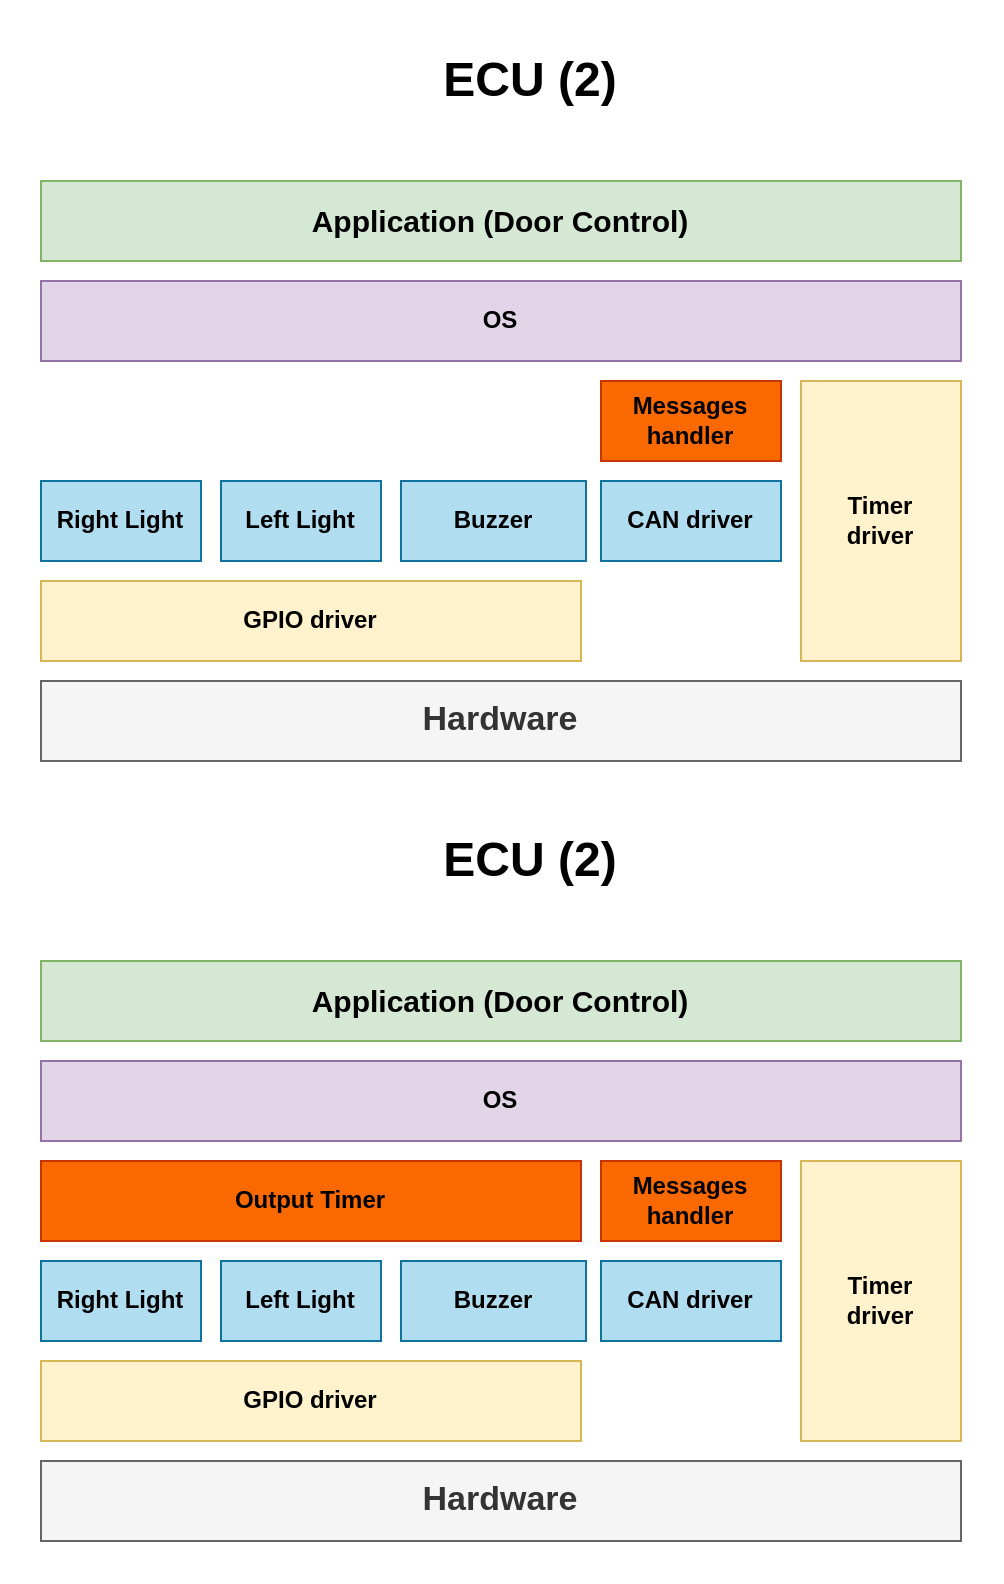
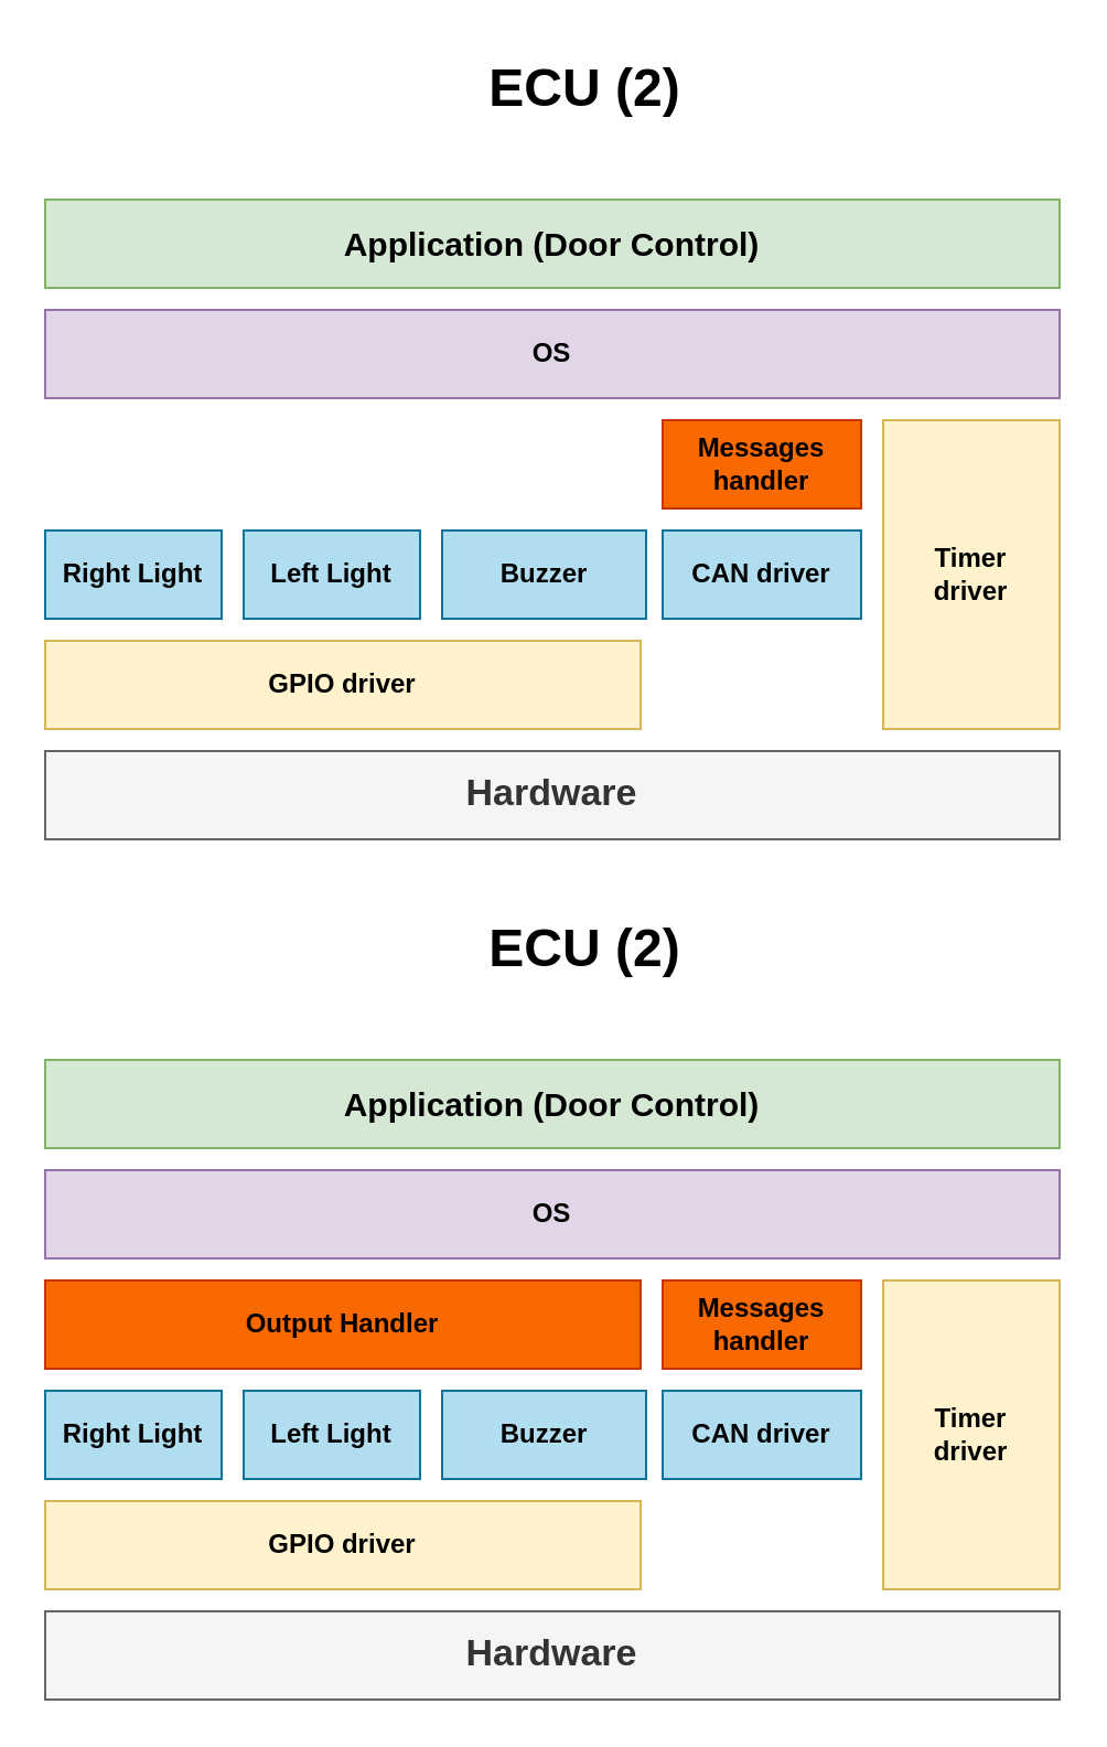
  <mxCell id="0" />
  <mxCell id="1" parent="0" />
  <mxCell id="2" value="Hardware" style="rounded=0;whiteSpace=wrap;html=1;fillColor=#f5f5f5;fontColor=#333333;strokeColor=#666666;fontStyle=1;fontSize=17;" parent="1" vertex="1"><mxGeometry x="20" y="340" width="460" height="40" as="geometry" /></mxCell>
  <mxCell id="3" value="GPIO driver" style="rounded=0;whiteSpace=wrap;html=1;fillColor=#fff2cc;strokeColor=#d6b656;fontStyle=1" parent="1" vertex="1"><mxGeometry x="20" y="290" width="270" height="40" as="geometry" /></mxCell>
  <mxCell id="4" value="Timer&lt;br&gt;driver" style="rounded=0;whiteSpace=wrap;html=1;fillColor=#fff2cc;strokeColor=#d6b656;fontStyle=1" parent="1" vertex="1"><mxGeometry x="400" y="190" width="80" height="140" as="geometry" /></mxCell>
  <mxCell id="5" value="Messages handler" style="rounded=0;whiteSpace=wrap;html=1;fillColor=#fa6800;strokeColor=#C73500;fontStyle=1;fontColor=#000000;" parent="1" vertex="1"><mxGeometry x="300" y="190" width="90" height="40" as="geometry" /></mxCell>
  <mxCell id="6" value="Buzzer" style="rounded=0;whiteSpace=wrap;html=1;fillColor=#b1ddf0;strokeColor=#10739e;fontStyle=1" parent="1" vertex="1"><mxGeometry x="200" y="240" width="92.5" height="40" as="geometry" /></mxCell>
  <mxCell id="7" value="Application (Door Control)" style="rounded=0;whiteSpace=wrap;html=1;fillColor=#d5e8d4;strokeColor=#82b366;fontStyle=1;fontSize=15;" parent="1" vertex="1"><mxGeometry x="20" y="90" width="460" height="40" as="geometry" /></mxCell>
  <mxCell id="8" value="OS" style="rounded=0;whiteSpace=wrap;html=1;rotation=0;fillColor=#e1d5e7;strokeColor=#9673a6;fontStyle=1" parent="1" vertex="1"><mxGeometry x="20" y="140" width="460" height="40" as="geometry" /></mxCell>
  <mxCell id="9" value="&lt;h1&gt;ECU (2)&lt;/h1&gt;" style="text;html=1;strokeColor=none;fillColor=none;spacing=5;spacingTop=-20;whiteSpace=wrap;overflow=hidden;rounded=0;align=center;" parent="1" vertex="1"><mxGeometry x="145" y="20" width="240" height="40" as="geometry" /></mxCell>
  <mxCell id="10" value="CAN driver" style="rounded=0;whiteSpace=wrap;html=1;fillColor=#b1ddf0;strokeColor=#10739e;fontStyle=1" parent="1" vertex="1"><mxGeometry x="300" y="240" width="90" height="40" as="geometry" /></mxCell>
  <mxCell id="11" value="Right Light" style="rounded=0;whiteSpace=wrap;html=1;fillColor=#b1ddf0;strokeColor=#10739e;fontStyle=1" parent="1" vertex="1"><mxGeometry x="20" y="240" width="80" height="40" as="geometry" /></mxCell>
  <mxCell id="12" value="Left Light" style="rounded=0;whiteSpace=wrap;html=1;fillColor=#b1ddf0;strokeColor=#10739e;fontStyle=1" parent="1" vertex="1"><mxGeometry x="110" y="240" width="80" height="40" as="geometry" /></mxCell>
  <mxCell id="13" value="Hardware" style="rounded=0;whiteSpace=wrap;html=1;fillColor=#f5f5f5;fontColor=#333333;strokeColor=#666666;fontStyle=1;fontSize=17;" parent="1" vertex="1"><mxGeometry x="20" y="730" width="460" height="40" as="geometry" /></mxCell>
  <mxCell id="14" value="GPIO driver" style="rounded=0;whiteSpace=wrap;html=1;fillColor=#fff2cc;strokeColor=#d6b656;fontStyle=1" parent="1" vertex="1"><mxGeometry x="20" y="680" width="270" height="40" as="geometry" /></mxCell>
  <mxCell id="15" value="Timer&lt;br&gt;driver" style="rounded=0;whiteSpace=wrap;html=1;fillColor=#fff2cc;strokeColor=#d6b656;fontStyle=1" parent="1" vertex="1"><mxGeometry x="400" y="580" width="80" height="140" as="geometry" /></mxCell>
  <mxCell id="16" value="Messages handler" style="rounded=0;whiteSpace=wrap;html=1;fillColor=#fa6800;strokeColor=#C73500;fontStyle=1;fontColor=#000000;" parent="1" vertex="1"><mxGeometry x="300" y="580" width="90" height="40" as="geometry" /></mxCell>
  <mxCell id="17" value="Buzzer" style="rounded=0;whiteSpace=wrap;html=1;fillColor=#b1ddf0;strokeColor=#10739e;fontStyle=1" parent="1" vertex="1"><mxGeometry x="200" y="630" width="92.5" height="40" as="geometry" /></mxCell>
  <mxCell id="18" value="Application (Door Control)" style="rounded=0;whiteSpace=wrap;html=1;fillColor=#d5e8d4;strokeColor=#82b366;fontStyle=1;fontSize=15;" parent="1" vertex="1"><mxGeometry x="20" y="480" width="460" height="40" as="geometry" /></mxCell>
  <mxCell id="19" value="OS" style="rounded=0;whiteSpace=wrap;html=1;rotation=0;fillColor=#e1d5e7;strokeColor=#9673a6;fontStyle=1" parent="1" vertex="1"><mxGeometry x="20" y="530" width="460" height="40" as="geometry" /></mxCell>
  <mxCell id="20" value="&lt;h1&gt;ECU (2)&lt;/h1&gt;" style="text;html=1;strokeColor=none;fillColor=none;spacing=5;spacingTop=-20;whiteSpace=wrap;overflow=hidden;rounded=0;align=center;" parent="1" vertex="1"><mxGeometry x="145" y="410" width="240" height="40" as="geometry" /></mxCell>
  <mxCell id="21" value="CAN driver" style="rounded=0;whiteSpace=wrap;html=1;fillColor=#b1ddf0;strokeColor=#10739e;fontStyle=1" parent="1" vertex="1"><mxGeometry x="300" y="630" width="90" height="40" as="geometry" /></mxCell>
  <mxCell id="22" value="Right Light" style="rounded=0;whiteSpace=wrap;html=1;fillColor=#b1ddf0;strokeColor=#10739e;fontStyle=1" parent="1" vertex="1"><mxGeometry x="20" y="630" width="80" height="40" as="geometry" /></mxCell>
  <mxCell id="23" value="Left Light" style="rounded=0;whiteSpace=wrap;html=1;fillColor=#b1ddf0;strokeColor=#10739e;fontStyle=1" parent="1" vertex="1"><mxGeometry x="110" y="630" width="80" height="40" as="geometry" /></mxCell>
- <mxCell id="24" value="Output Timer" style="rounded=0;whiteSpace=wrap;html=1;fillColor=#fa6800;strokeColor=#C73500;fontStyle=1;fontColor=#000000;" parent="1" vertex="1"><mxGeometry x="20" y="580" width="270" height="40" as="geometry" /></mxCell>
+ <mxCell id="24" value="Output Handler" style="rounded=0;whiteSpace=wrap;html=1;fillColor=#fa6800;strokeColor=#C73500;fontStyle=1;fontColor=#000000;" parent="1" vertex="1"><mxGeometry x="20" y="580" width="270" height="40" as="geometry" /></mxCell>
